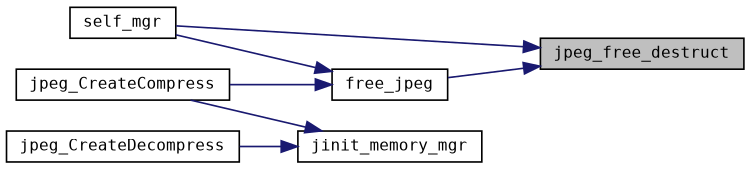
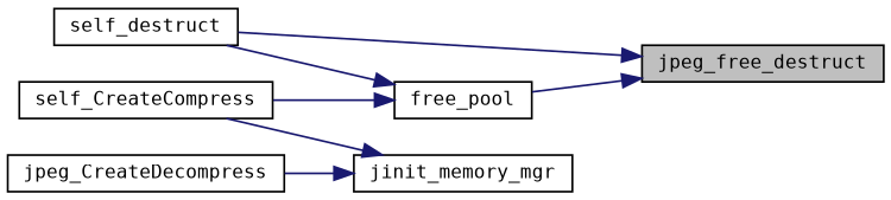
  digraph {
    fontname="DejaVu Sans Mono"
    rankdir=RL
    node [color=black fontname="DejaVu Sans Mono" fontsize=10 shape=record]
    edge [color=midnightblue dir=back fontname="DejaVu Sans Mono" fontsize=10 labelfontname=Helvetica labelfontsize=10 style=solid]
    n1 [fillcolor=grey75 fontcolor=black height=0.2 label=jpeg_free_destruct style=filled width=0.4]
-   n2 [height=0.2 label=free_jpeg width=0.4]
-   n3 [height=0.2 label=self_mgr width=0.4]
-   n4 [height=0.2 label=jpeg_CreateCompress width=0.4]
+   n2 [height=0.2 label=free_pool width=0.4]
+   n3 [height=0.2 label=self_destruct width=0.4]
+   n4 [height=0.2 label=self_CreateCompress width=0.4]
    n5 [height=0.2 label=jinit_memory_mgr width=0.4]
    n6 [height=0.2 label=jpeg_CreateDecompress width=0.4]
    n1 -> n2
    n1 -> n3
    n2 -> n3
    n2 -> n4
    n5 -> n4
    n5 -> n6
  }
